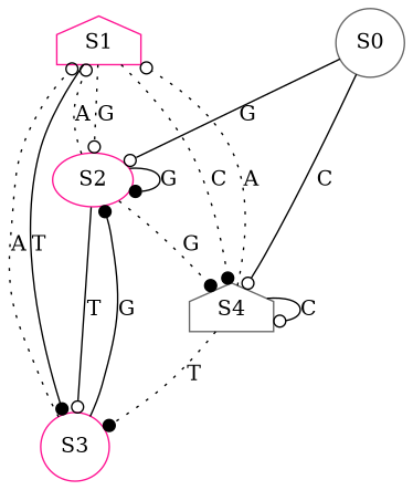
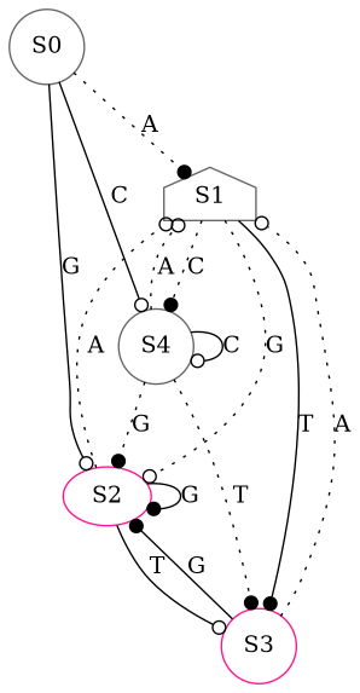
  strict digraph {
    node [color=deeppink shape=house]
    edge [arrowhead=odot style=dotted]
-   S1
+   S1 [color=gray40]
    S0 [color=gray40 shape=circle]
    S2 [shape=ellipse]
-   S4 [color=gray40]
+   S4 [color=gray40 shape=circle]
    S3 [shape=circle]
    S1 -> S2 [label=G]
    S1 -> S4 [arrowhead=dot label=C]
    S1 -> S3 [arrowhead=dot label=T style=solid]
+   S0 -> S1 [arrowhead=dot label=A]
    S0 -> S2 [label=G style=solid]
    S0 -> S4 [label=C style=solid]
    S2 -> S1 [label=A]
    S2 -> S2 [arrowhead=dot label=G style=solid]
    S2 -> S3 [label=T style=solid]
    S4 -> S1 [label=A]
-   S2 -> S4 [arrowhead=dot label=G]
+   S4 -> S2 [arrowhead=dot label=G]
    S4 -> S4 [label=C style=solid]
    S4 -> S3 [arrowhead=dot label=T]
    S3 -> S1 [label=A]
    S3 -> S2 [arrowhead=dot label=G style=solid]
  }
